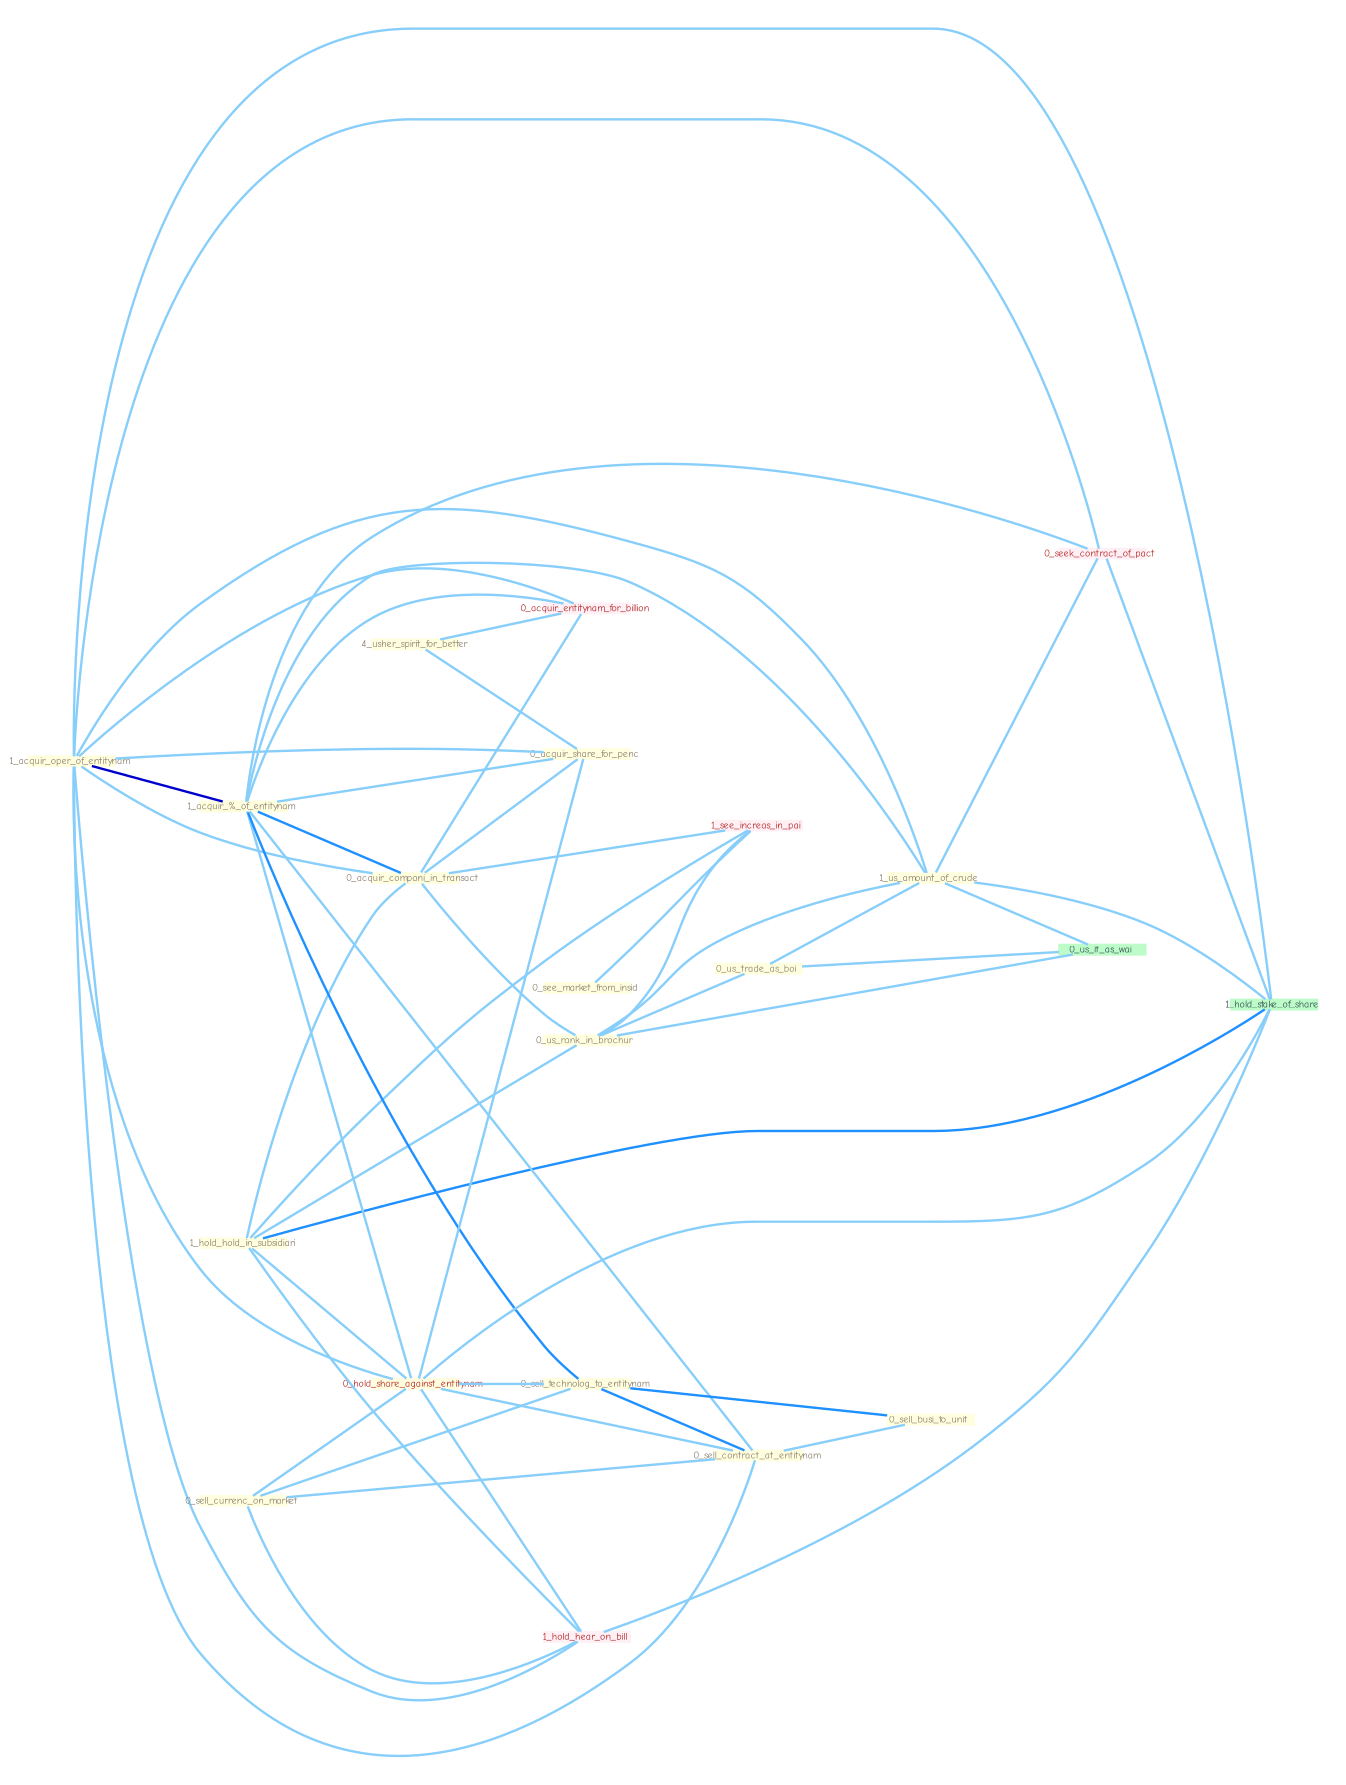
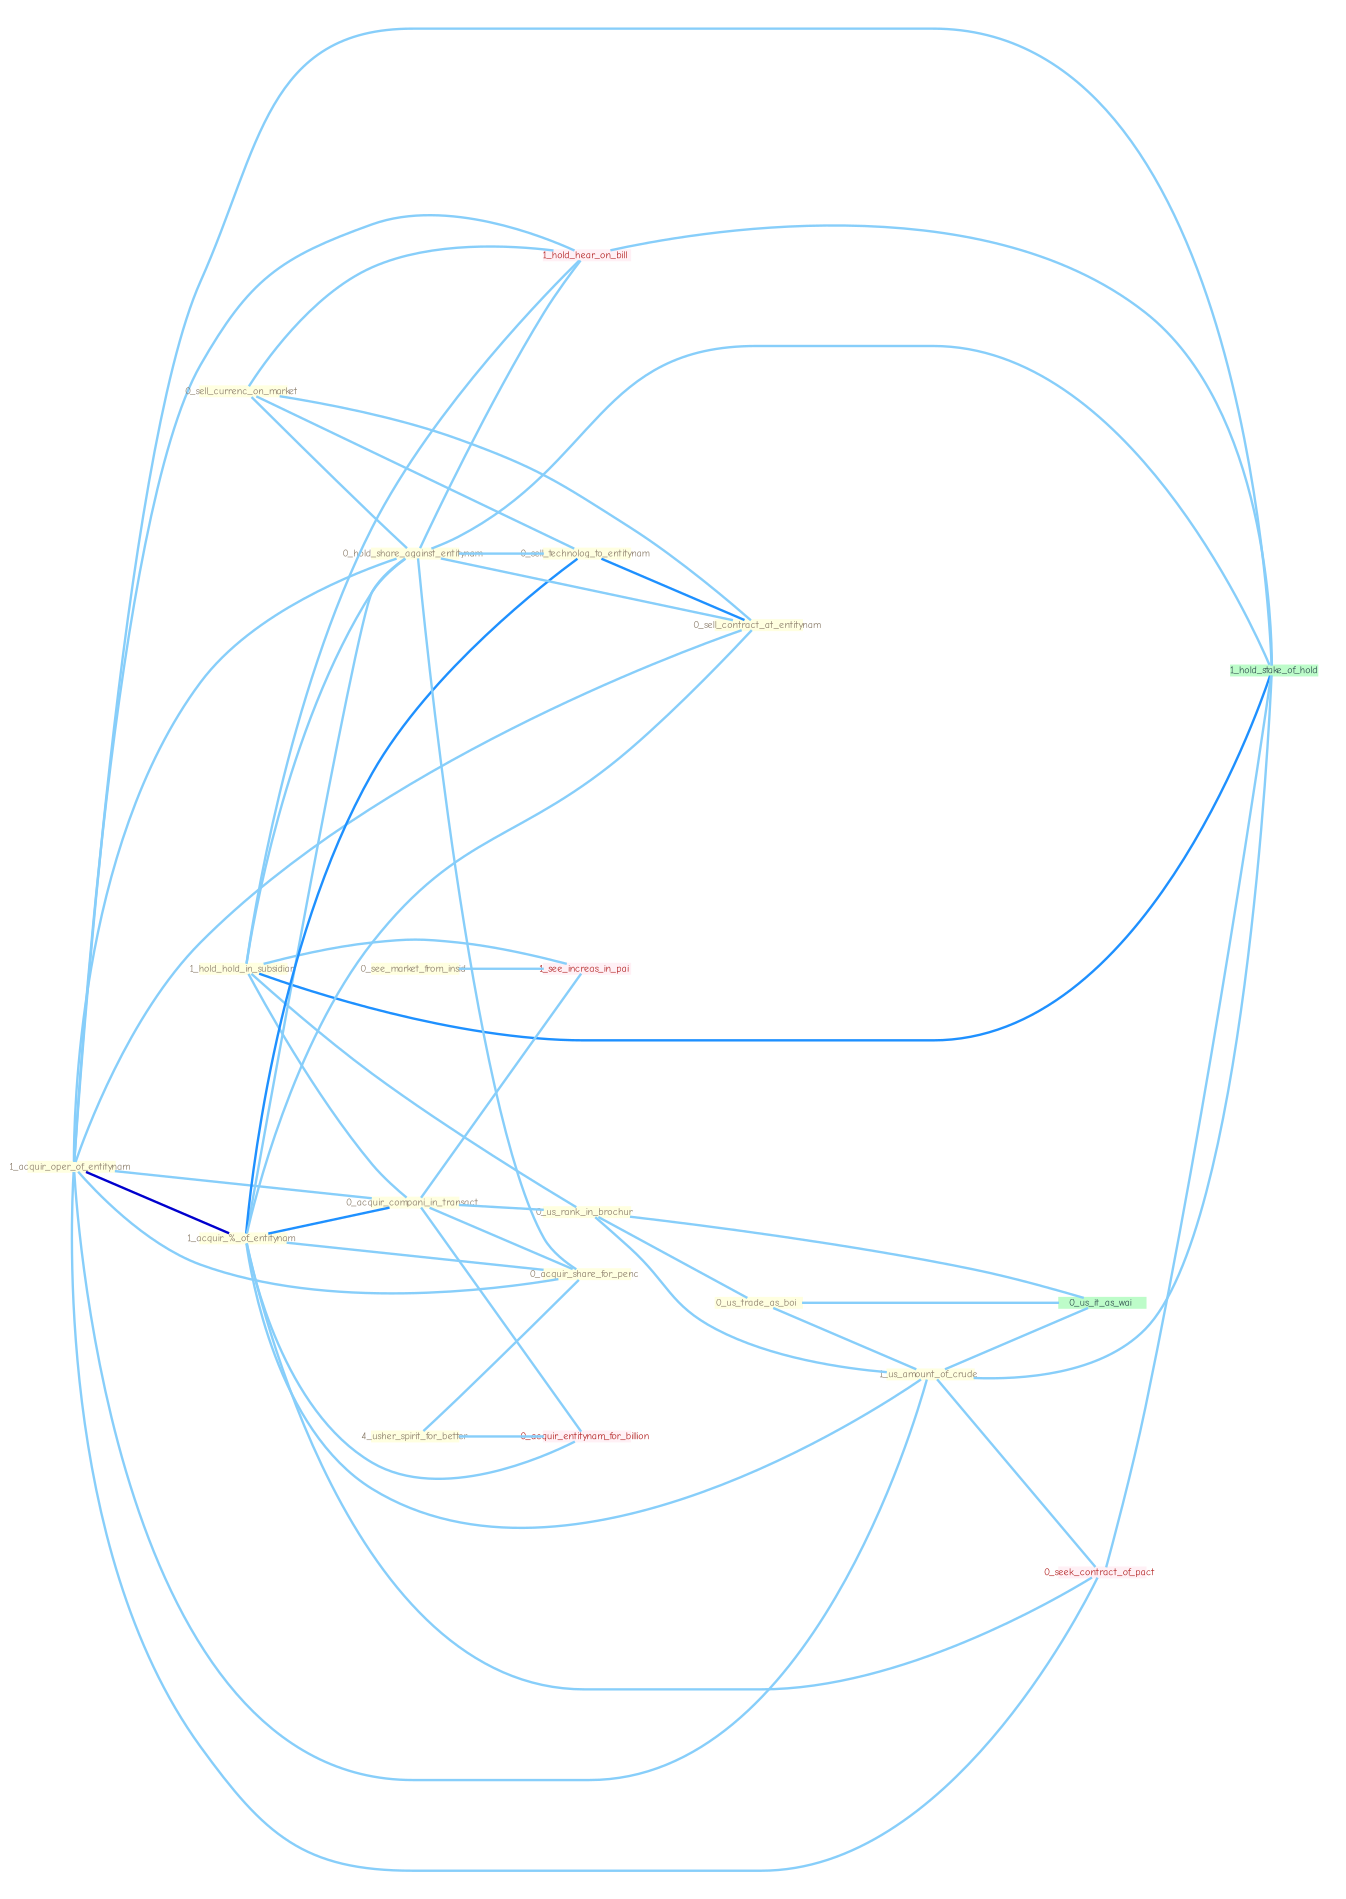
  graph {
    fontname="Comic Neue"
    rankdir=LR
    node [color="#ffffe0" fixedsize=true fontcolor="#8b7d6b" fontname="Comic Neue" fontsize=4 shape=polygon style=filled]
    edge [color="#87cefa" fontname="Comic Neue" w=1]
    "1_acquir_oper_of_entitynam " [height=.06 width=.5]
    n2 [height=.06 label="4_usher_spirit_for_better" width=.5]
    "0_sell_currenc_on_market " [height=.06 width=.5]
    n4 [height=.06 label="1_hold_hold_in_subsidiari" width=.5]
    "1_acquir_%_of_entitynam " [height=.06 width=.5]
    "0_acquir_compani_in_transact " [height=.06 width=.5]
    "0_see_market_from_insid " [height=.06 width=.5]
    "0_us_rank_in_brochur " [height=.06 width=.5]
    "0_us_trade_as_boi " [height=.06 width=.5]
-   "0_hold_share_against_entitynam " [fontcolor="#b22222" height=.06 width=.5]
+   "0_hold_share_against_entitynam " [height=.06 width=.5]
    "0_sell_technolog_to_entitynam " [height=.06 width=.5]
    "0_acquir_share_for_penc " [height=.06 width=.5]
    "0_sell_contract_at_entitynam " [height=.06 width=.5]
-   "0_sell_busi_to_unit " [height=.06 width=.5]
    "1_us_amount_of_crude " [height=.06 width=.5]
    "0_seek_contract_of_pact " [color="#fff0f5" fontcolor="#b22222" height=.06 width=.5]
    "0_acquir_entitynam_for_billion " [color="#fff0f5" fontcolor="#b22222" height=.06 width=.5]
    "1_see_increas_in_pai " [color="#fff0f5" fontcolor="#b22222" height=.06 width=.5]
    "1_hold_hear_on_bill " [color="#fff0f5" fontcolor="#b22222" height=.06 width=.5]
-   "1_hold_stake_of_share " [color="#BDFCC9" fontcolor="#2f4f4f" height=.06 width=.5]
+   "1_hold_stake_of_share " [color="#BDFCC9" fontcolor="#2f4f4f" height=.06 width=.5 label="1_hold_stake_of_hold"]
    "0_us_it_as_wai " [color="#BDFCC9" fontcolor="#2f4f4f" height=.06 width=.5]
    subgraph sub_1 {
      "1_acquir_oper_of_entitynam "
      n2
      "0_sell_currenc_on_market "
      n4
      "1_acquir_%_of_entitynam "
      "0_acquir_compani_in_transact "
      "0_see_market_from_insid "
      "0_us_rank_in_brochur "
      "0_us_trade_as_boi "
      "0_hold_share_against_entitynam "
      "0_sell_technolog_to_entitynam "
      "0_acquir_share_for_penc "
      "0_sell_contract_at_entitynam "
-     "0_sell_busi_to_unit "
      "1_us_amount_of_crude "
    }
    subgraph sub_2 {
      "0_seek_contract_of_pact "
      "0_acquir_entitynam_for_billion "
      "1_see_increas_in_pai "
      "1_hold_hear_on_bill "
    }
    "1_acquir_oper_of_entitynam " -- "1_acquir_%_of_entitynam " [color="#0000cd" w=3]
    "1_acquir_oper_of_entitynam " -- "0_acquir_compani_in_transact "
    "1_acquir_oper_of_entitynam " -- "0_hold_share_against_entitynam "
    "1_acquir_oper_of_entitynam " -- "0_acquir_share_for_penc "
    "1_acquir_oper_of_entitynam " -- "0_sell_contract_at_entitynam "
    "1_acquir_oper_of_entitynam " -- "1_us_amount_of_crude "
    "1_acquir_oper_of_entitynam " -- "0_seek_contract_of_pact "
-   "1_acquir_oper_of_entitynam " -- "0_acquir_entitynam_for_billion "
    "1_acquir_oper_of_entitynam " -- "1_hold_hear_on_bill "
    "1_acquir_oper_of_entitynam " -- "1_hold_stake_of_share "
    n2 -- "0_acquir_share_for_penc "
    n2 -- "0_acquir_entitynam_for_billion "
    "0_sell_currenc_on_market " -- "0_hold_share_against_entitynam "
    "0_sell_currenc_on_market " -- "0_sell_technolog_to_entitynam "
    "0_sell_currenc_on_market " -- "0_sell_contract_at_entitynam "
    "0_sell_currenc_on_market " -- "1_hold_hear_on_bill "
    n4 -- "0_acquir_compani_in_transact "
    n4 -- "0_us_rank_in_brochur "
    n4 -- "0_hold_share_against_entitynam "
    n4 -- "1_see_increas_in_pai "
    n4 -- "1_hold_hear_on_bill "
    n4 -- "1_hold_stake_of_share " [color="#1e90ff" w=2]
    "1_acquir_%_of_entitynam " -- "0_acquir_compani_in_transact " [color="#1e90ff"]
    "1_acquir_%_of_entitynam " -- "0_hold_share_against_entitynam "
    "1_acquir_%_of_entitynam " -- "0_sell_technolog_to_entitynam " [color="#1e90ff"]
    "1_acquir_%_of_entitynam " -- "0_acquir_share_for_penc "
    "1_acquir_%_of_entitynam " -- "0_sell_contract_at_entitynam "
    "1_acquir_%_of_entitynam " -- "1_us_amount_of_crude "
    "1_acquir_%_of_entitynam " -- "0_seek_contract_of_pact "
    "1_acquir_%_of_entitynam " -- "0_acquir_entitynam_for_billion "
    "0_acquir_compani_in_transact " -- "0_us_rank_in_brochur "
    "0_acquir_compani_in_transact " -- "0_acquir_share_for_penc "
    "0_acquir_compani_in_transact " -- "0_acquir_entitynam_for_billion "
    "0_acquir_compani_in_transact " -- "1_see_increas_in_pai "
    "0_see_market_from_insid " -- "1_see_increas_in_pai "
    "0_us_rank_in_brochur " -- "0_us_trade_as_boi "
    "0_us_rank_in_brochur " -- "1_us_amount_of_crude "
-   "0_us_rank_in_brochur " -- "1_see_increas_in_pai "
    "0_us_rank_in_brochur " -- "0_us_it_as_wai "
    "0_us_trade_as_boi " -- "1_us_amount_of_crude "
    "0_us_trade_as_boi " -- "0_us_it_as_wai " [w=2]
    "0_hold_share_against_entitynam " -- "0_sell_technolog_to_entitynam "
    "0_hold_share_against_entitynam " -- "0_acquir_share_for_penc "
    "0_hold_share_against_entitynam " -- "0_sell_contract_at_entitynam "
    "0_hold_share_against_entitynam " -- "1_hold_hear_on_bill "
    "0_hold_share_against_entitynam " -- "1_hold_stake_of_share "
    "0_sell_technolog_to_entitynam " -- "0_sell_contract_at_entitynam " [color="#1e90ff" w=2]
-   "0_sell_technolog_to_entitynam " -- "0_sell_busi_to_unit " [color="#1e90ff" w=2]
-   "0_sell_contract_at_entitynam " -- "0_sell_busi_to_unit "
    "1_us_amount_of_crude " -- "0_seek_contract_of_pact "
    "1_us_amount_of_crude " -- "1_hold_stake_of_share "
    "1_us_amount_of_crude " -- "0_us_it_as_wai "
    "0_seek_contract_of_pact " -- "1_hold_stake_of_share "
    "1_hold_hear_on_bill " -- "1_hold_stake_of_share "
  }
